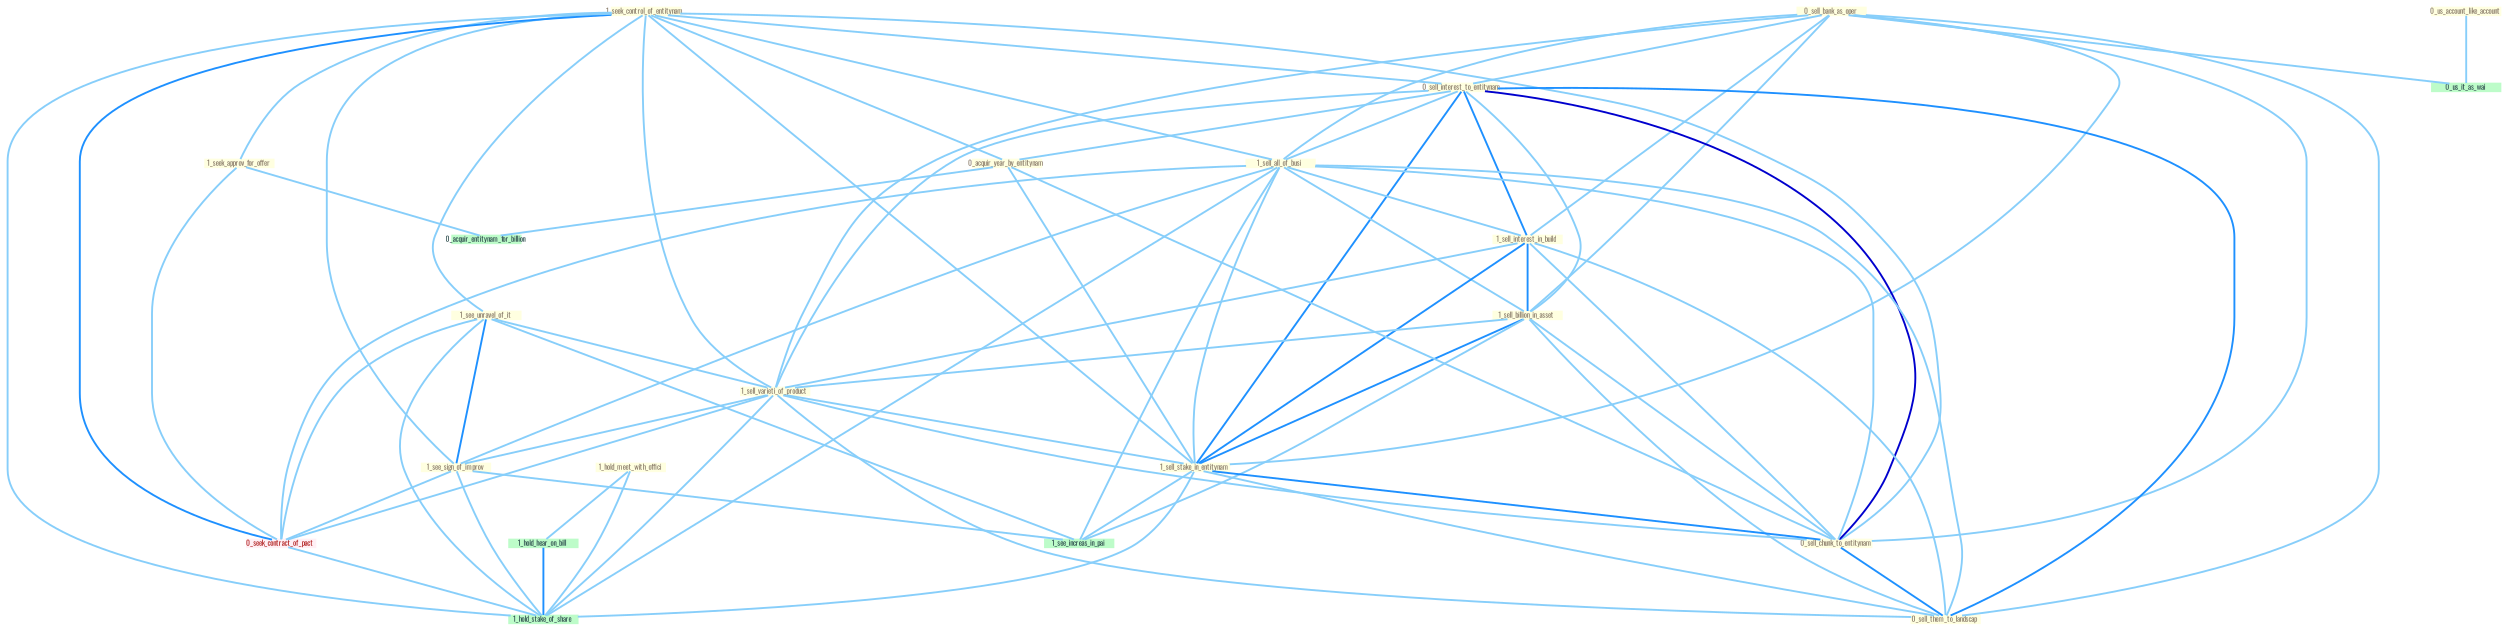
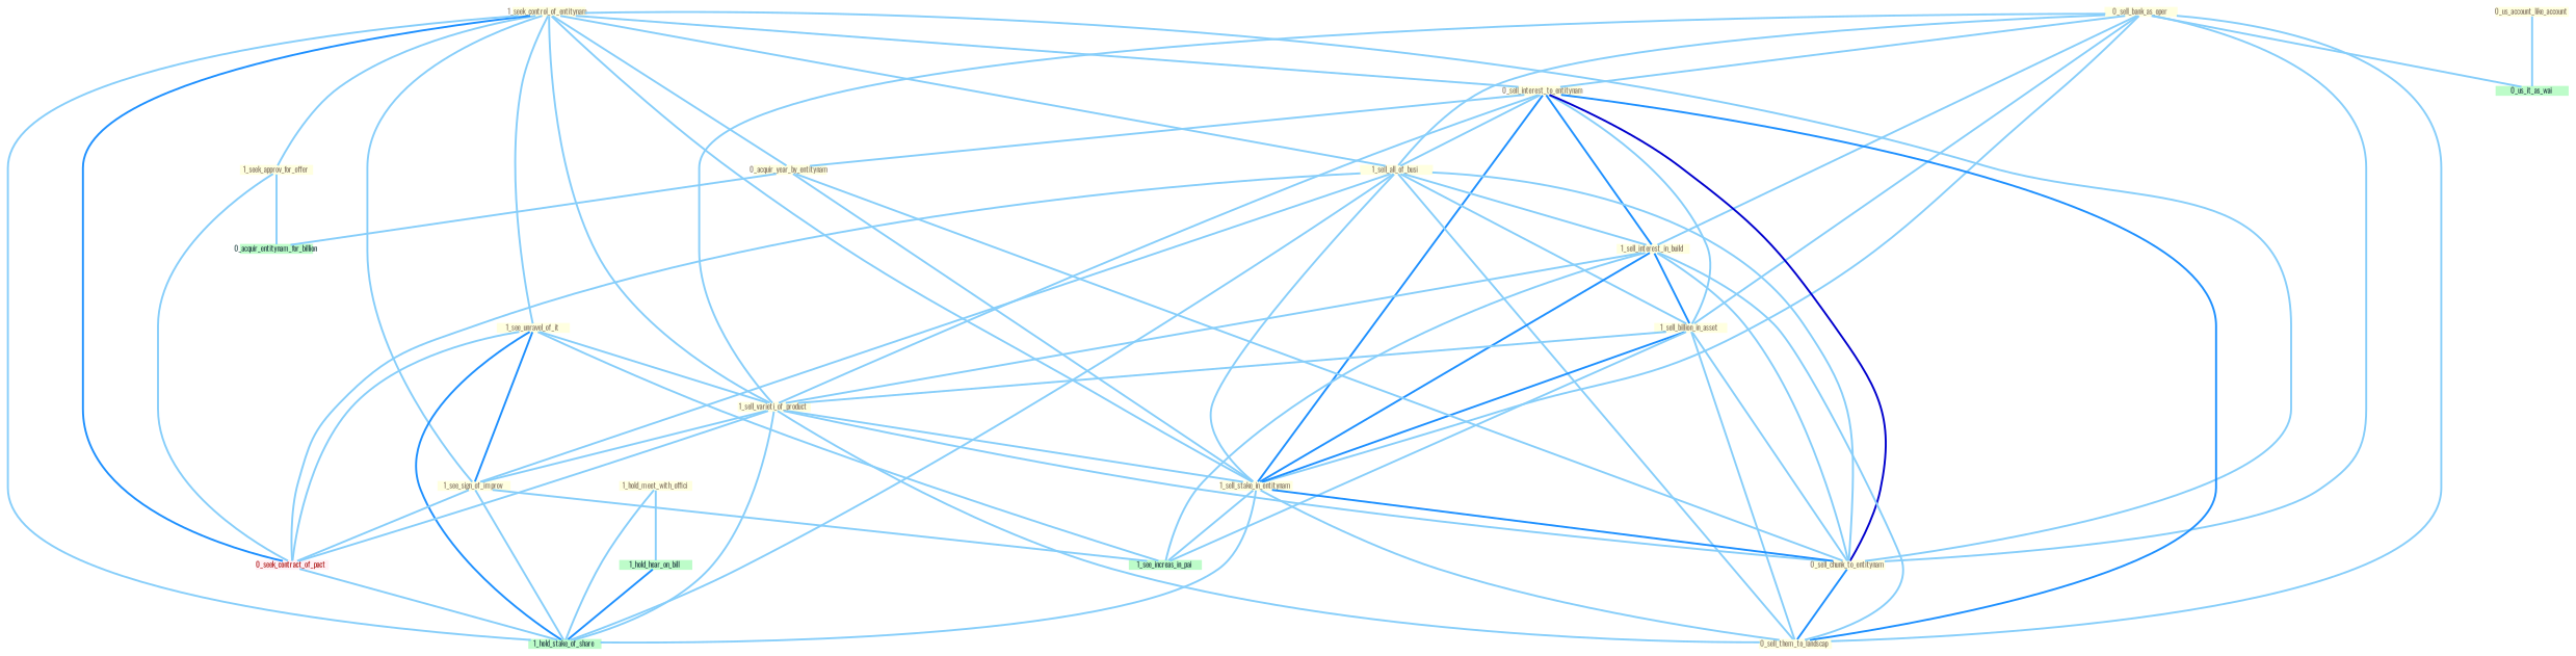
  graph {
    fontname=Oswald
    node [color="#ffffe0" fixedsize=true fontcolor="#8b7d6b" fontname=Oswald fontsize=4 shape=polygon style=filled]
    edge [color="#87cefa" fontname=Oswald w=1]
    "1_seek_control_of_entitynam " [height=.06 width=.5]
    "1_seek_approv_for_offer " [height=.06 width=.5]
    "0_sell_bank_as_oper " [height=.06 width=.5]
    "0_sell_interest_to_entitynam " [height=.06 width=.5]
    "1_see_unravel_of_it " [height=.06 width=.5]
    "0_us_account_like_account " [height=.06 width=.5]
    "1_sell_all_of_busi " [height=.06 width=.5]
    "1_sell_interest_in_build " [height=.06 width=.5]
    "1_sell_billion_in_asset " [height=.06 width=.5]
    "0_acquir_year_by_entitynam " [height=.06 width=.5]
    "1_sell_varieti_of_product " [height=.06 width=.5]
    "1_sell_stake_in_entitynam " [height=.06 width=.5]
    "1_see_sign_of_improv " [height=.06 width=.5]
    "0_sell_chunk_to_entitynam " [height=.06 width=.5]
    "1_hold_meet_with_offici " [height=.06 width=.5]
    "0_sell_them_to_landscap " [height=.06 width=.5]
    "0_seek_contract_of_pact " [color="#fff0f5" fontcolor="#b22222" height=.06 width=.5]
    "1_hold_stake_of_share " [color="#BDFCC9" fontcolor="#2f4f4f" height=.06 width=.5]
    "0_acquir_entitynam_for_billion " [color="#BDFCC9" fontcolor="#2f4f4f" height=.06 width=.5]
    "0_us_it_as_wai " [color="#BDFCC9" fontcolor="#2f4f4f" height=.06 width=.5]
    "1_see_increas_in_pai " [color="#BDFCC9" fontcolor="#2f4f4f" height=.06 width=.5]
    "1_hold_hear_on_bill " [color="#BDFCC9" fontcolor="#2f4f4f" height=.06 width=.5]
    subgraph sub_1 {
      "1_seek_control_of_entitynam "
      "1_seek_approv_for_offer "
      "0_sell_bank_as_oper "
      "0_sell_interest_to_entitynam "
      "1_see_unravel_of_it "
      "0_us_account_like_account "
      "1_sell_all_of_busi "
      "1_sell_interest_in_build "
      "1_sell_billion_in_asset "
      "0_acquir_year_by_entitynam "
      "1_sell_varieti_of_product "
      "1_sell_stake_in_entitynam "
      "1_see_sign_of_improv "
      "0_sell_chunk_to_entitynam "
      "1_hold_meet_with_offici "
      "0_sell_them_to_landscap "
    }
    subgraph sub_2 {
      "0_seek_contract_of_pact "
    }
    "1_seek_control_of_entitynam " -- "1_seek_approv_for_offer "
    "1_seek_control_of_entitynam " -- "0_sell_interest_to_entitynam "
    "1_seek_control_of_entitynam " -- "1_see_unravel_of_it "
    "1_seek_control_of_entitynam " -- "1_sell_all_of_busi "
    "1_seek_control_of_entitynam " -- "0_acquir_year_by_entitynam "
    "1_seek_control_of_entitynam " -- "1_sell_varieti_of_product "
    "1_seek_control_of_entitynam " -- "1_sell_stake_in_entitynam "
    "1_seek_control_of_entitynam " -- "1_see_sign_of_improv "
    "1_seek_control_of_entitynam " -- "0_sell_chunk_to_entitynam "
    "1_seek_control_of_entitynam " -- "0_seek_contract_of_pact " [color="#1e90ff" w=2]
    "1_seek_control_of_entitynam " -- "1_hold_stake_of_share "
    "1_seek_approv_for_offer " -- "0_seek_contract_of_pact "
    "1_seek_approv_for_offer " -- "0_acquir_entitynam_for_billion "
    "0_sell_bank_as_oper " -- "0_sell_interest_to_entitynam "
    "0_sell_bank_as_oper " -- "1_sell_all_of_busi "
    "0_sell_bank_as_oper " -- "1_sell_interest_in_build "
    "0_sell_bank_as_oper " -- "1_sell_billion_in_asset "
    "0_sell_bank_as_oper " -- "1_sell_varieti_of_product "
    "0_sell_bank_as_oper " -- "1_sell_stake_in_entitynam "
    "0_sell_bank_as_oper " -- "0_sell_chunk_to_entitynam "
    "0_sell_bank_as_oper " -- "0_sell_them_to_landscap "
    "0_sell_bank_as_oper " -- "0_us_it_as_wai "
    "0_sell_interest_to_entitynam " -- "1_sell_all_of_busi "
    "0_sell_interest_to_entitynam " -- "1_sell_interest_in_build " [color="#1e90ff" w=2]
    "0_sell_interest_to_entitynam " -- "1_sell_billion_in_asset "
    "0_sell_interest_to_entitynam " -- "0_acquir_year_by_entitynam "
    "0_sell_interest_to_entitynam " -- "1_sell_varieti_of_product "
    "0_sell_interest_to_entitynam " -- "1_sell_stake_in_entitynam " [color="#1e90ff" w=2]
    "0_sell_interest_to_entitynam " -- "0_sell_chunk_to_entitynam " [color="#0000cd" w=3]
    "0_sell_interest_to_entitynam " -- "0_sell_them_to_landscap " [color="#1e90ff" w=2]
    "1_see_unravel_of_it " -- "1_sell_varieti_of_product "
    "1_see_unravel_of_it " -- "1_see_sign_of_improv " [color="#1e90ff" w=2]
    "1_see_unravel_of_it " -- "0_seek_contract_of_pact "
-   "1_see_unravel_of_it " -- "1_hold_stake_of_share "
+   "1_see_unravel_of_it " -- "1_hold_stake_of_share " [color="#1e90ff"]
    "1_see_unravel_of_it " -- "1_see_increas_in_pai "
    "0_us_account_like_account " -- "0_us_it_as_wai "
    "1_sell_all_of_busi " -- "1_sell_interest_in_build "
    "1_sell_all_of_busi " -- "1_sell_billion_in_asset "
    "1_sell_all_of_busi " -- "1_sell_stake_in_entitynam "
    "1_sell_all_of_busi " -- "1_see_sign_of_improv "
    "1_sell_all_of_busi " -- "0_sell_chunk_to_entitynam "
    "1_sell_all_of_busi " -- "0_sell_them_to_landscap "
    "1_sell_all_of_busi " -- "0_seek_contract_of_pact "
    "1_sell_all_of_busi " -- "1_hold_stake_of_share "
    "1_sell_interest_in_build " -- "1_sell_billion_in_asset " [color="#1e90ff" w=2]
    "1_sell_interest_in_build " -- "1_sell_varieti_of_product "
    "1_sell_interest_in_build " -- "1_sell_stake_in_entitynam " [color="#1e90ff" w=2]
    "1_sell_interest_in_build " -- "0_sell_chunk_to_entitynam "
    "1_sell_interest_in_build " -- "0_sell_them_to_landscap "
-   "1_sell_all_of_busi " -- "1_see_increas_in_pai "
+   "1_sell_interest_in_build " -- "1_see_increas_in_pai "
    "1_sell_billion_in_asset " -- "1_sell_varieti_of_product "
    "1_sell_billion_in_asset " -- "1_sell_stake_in_entitynam " [color="#1e90ff" w=2]
    "1_sell_billion_in_asset " -- "0_sell_chunk_to_entitynam "
    "1_sell_billion_in_asset " -- "0_sell_them_to_landscap "
    "1_sell_billion_in_asset " -- "1_see_increas_in_pai "
    "0_acquir_year_by_entitynam " -- "1_sell_stake_in_entitynam "
    "0_acquir_year_by_entitynam " -- "0_sell_chunk_to_entitynam "
    "0_acquir_year_by_entitynam " -- "0_acquir_entitynam_for_billion "
    "1_sell_varieti_of_product " -- "1_sell_stake_in_entitynam "
    "1_sell_varieti_of_product " -- "1_see_sign_of_improv "
    "1_sell_varieti_of_product " -- "0_sell_chunk_to_entitynam "
    "1_sell_varieti_of_product " -- "0_sell_them_to_landscap "
    "1_sell_varieti_of_product " -- "0_seek_contract_of_pact "
    "1_sell_varieti_of_product " -- "1_hold_stake_of_share "
    "1_sell_stake_in_entitynam " -- "0_sell_chunk_to_entitynam " [color="#1e90ff" w=2]
    "1_sell_stake_in_entitynam " -- "0_sell_them_to_landscap "
    "1_sell_stake_in_entitynam " -- "1_hold_stake_of_share "
    "1_sell_stake_in_entitynam " -- "1_see_increas_in_pai "
    "1_see_sign_of_improv " -- "0_seek_contract_of_pact "
    "1_see_sign_of_improv " -- "1_hold_stake_of_share "
    "1_see_sign_of_improv " -- "1_see_increas_in_pai "
    "0_sell_chunk_to_entitynam " -- "0_sell_them_to_landscap " [color="#1e90ff" w=2]
    "1_hold_meet_with_offici " -- "1_hold_stake_of_share "
    "1_hold_meet_with_offici " -- "1_hold_hear_on_bill "
    "0_seek_contract_of_pact " -- "1_hold_stake_of_share "
    "1_hold_hear_on_bill " -- "1_hold_stake_of_share " [color="#1e90ff"]
  }
